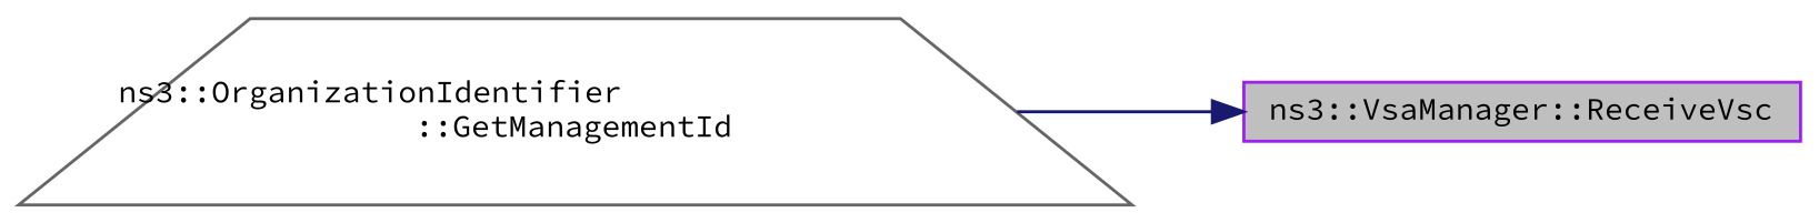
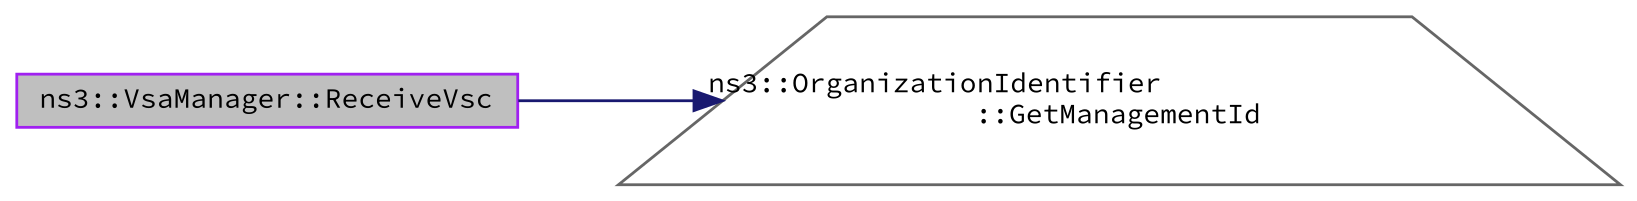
  digraph {
    rankdir=LR
    fontname="Source Code Pro"
    node [fontname="Source Code Pro" fontsize=10 style=filled]
    n1 [color=purple fillcolor=grey75 fontcolor=black height=0.2 label="ns3::VsaManager::ReceiveVsc" shape=box width=0.4]
    n2 [color=gray40 fillcolor=white height=0.2 label="ns3::OrganizationIdentifier\l::GetManagementId" shape=trapezium width=0.4]
-   n2 -> n1 [color=midnightblue fontname="Source Code Pro" fontsize=10 labelfontname=Helvetica labelfontsize=10 style=solid]
+   n1 -> n2 [color=midnightblue fontname="Source Code Pro" fontsize=10 labelfontname=Helvetica labelfontsize=10 style=solid]
  }
